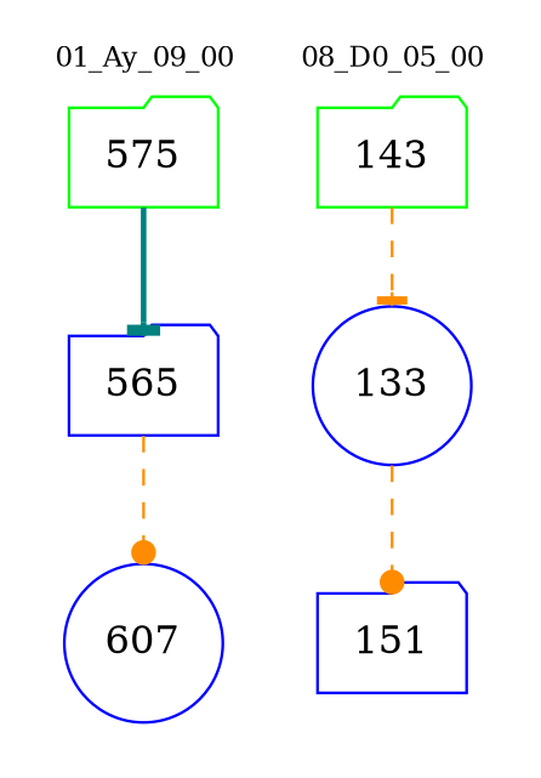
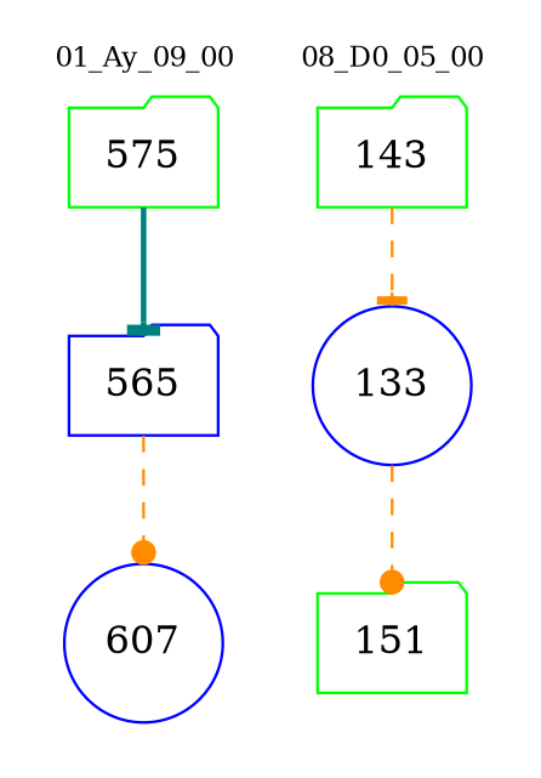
  digraph {
    fontname="DejaVu Serif"
    node [color=blue fontname="DejaVu Serif" shape=folder]
    edge [arrowhead=tee color=darkorange fontname="DejaVu Serif" style=dashed]
    n1 [color=green label=575]
    n2 [label=565]
    n3 [label=607 shape=circle]
    n4 [color=green label=143]
    n5 [label=133 shape=circle]
-   n6 [label=151]
+   n6 [color=green label=151]
    subgraph cluster_1 {
      color=white
      fontsize=10
      label="01_Ay_09_00"
      n1
      n2
      n3
    }
    subgraph cluster_2 {
      color=white
      fontsize=10
      label="08_D0_05_00"
      n4
      n5
      n6
    }
    n1 -> n2 [color=teal style=bold]
    n2 -> n3 [arrowhead=dot]
    n4 -> n5
    n5 -> n6 [arrowhead=dot]
  }
